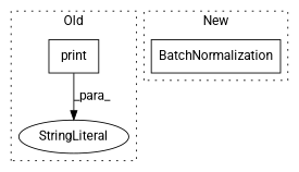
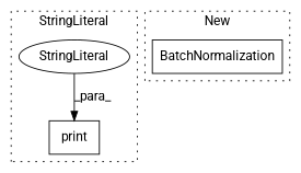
  digraph {
    fontname=Roboto
    node [a=32 shape=box fontname=Roboto]
    n1 [l="6,1" label=print s="4891,4939"]
    n2 [a=45 l=12 label=StringLiteral s=4897 shape=ellipse]
    n3 [l="19,1" label=BatchNormalization s="5078,5107"]
    subgraph cluster_1 {
-     label=Old
+     label=StringLiteral
      style=dotted
      n1
      n2
    }
    subgraph cluster_2 {
      label=New
      style=dotted
      n3
    }
-   n1 -> n2 [label=_para_ fontname=Roboto]
+   n2 -> n1 [label=_para_ fontname=Roboto]
  }
